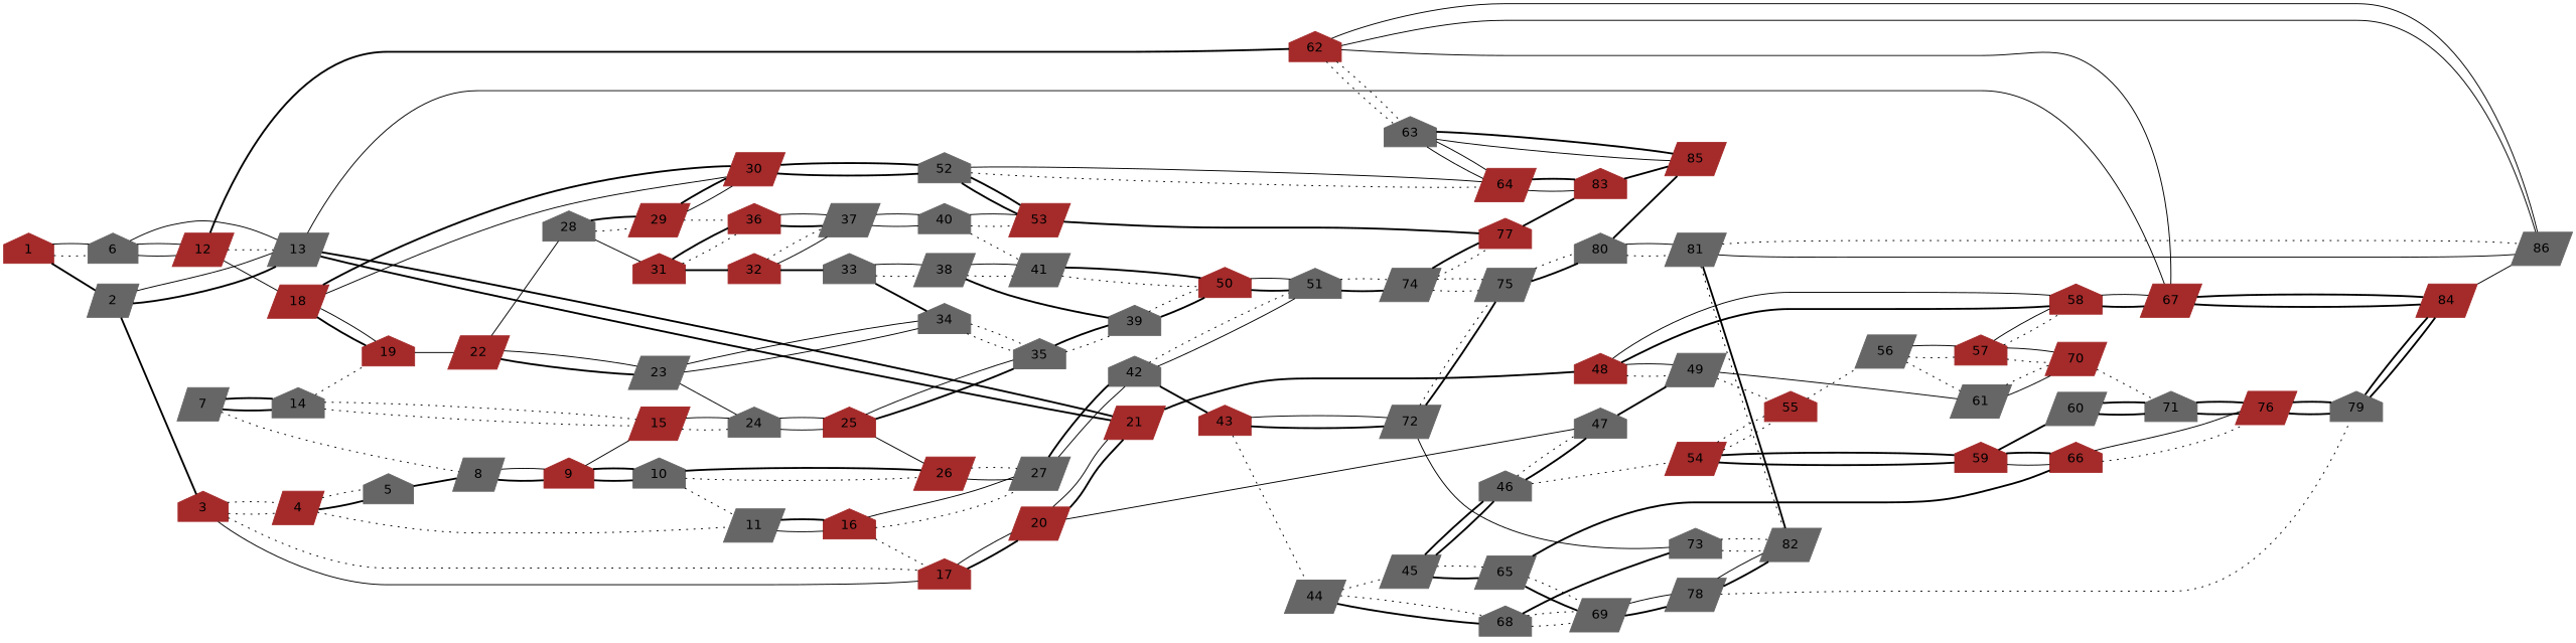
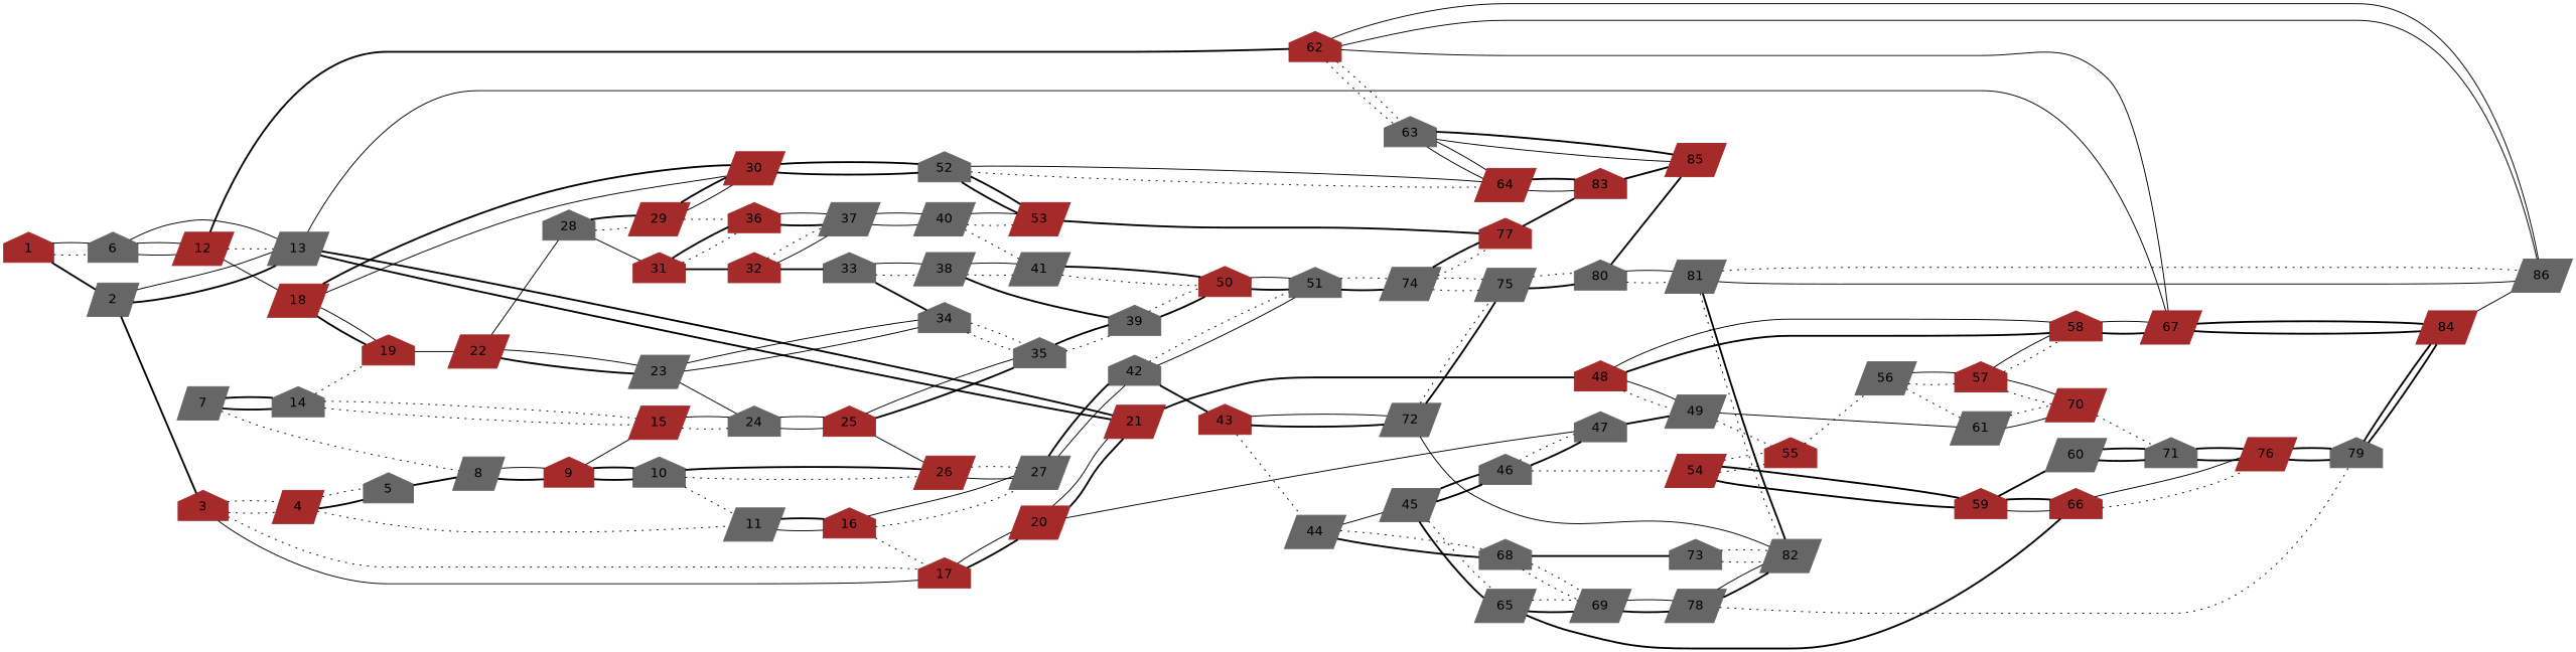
  graph {
    fontname="DejaVu Sans"
    rankdir=LR
    node [color=gray40 fontname="DejaVu Sans" shape=parallelogram style=filled]
    edge [fontname="DejaVu Sans" style=bold]
    1 [color=brown shape=house]
    2
    6 [shape=house]
    3 [color=brown shape=house]
    13
    12 [color=brown]
    4 [color=brown]
    17 [color=brown shape=house]
    21 [color=brown]
    67 [color=brown]
    5 [shape=house]
    11
    20 [color=brown]
    8
    16 [color=brown shape=house]
    9 [color=brown shape=house]
    7
    14 [shape=house]
    18 [color=brown]
    62 [color=brown shape=house]
    15 [color=brown]
    19 [color=brown shape=house]
    10 [shape=house]
    26 [color=brown]
    24 [shape=house]
    27
    30 [color=brown]
    63 [shape=house]
    86
    48 [color=brown shape=house]
    84 [color=brown]
    22 [color=brown]
    25 [color=brown shape=house]
    42 [shape=house]
    47 [shape=house]
    52 [shape=house]
    23
    28 [shape=house]
    49
    58 [color=brown shape=house]
    34 [shape=house]
    29 [color=brown]
    31 [color=brown shape=house]
    35 [shape=house]
    39 [shape=house]
    43 [color=brown shape=house]
    51 [shape=house]
    36 [color=brown shape=house]
    32 [color=brown shape=house]
    37
    53 [color=brown]
    64 [color=brown]
    33 [shape=house]
    38
-   40 [shape=house]
+   40
    41
    50 [color=brown shape=house]
    77 [color=brown shape=house]
    44
    72
    74
    45
    68 [shape=house]
    73 [shape=house]
    75
    46 [shape=house]
    65
    69
    54 [color=brown]
    66 [color=brown shape=house]
    55 [color=brown shape=house]
    59 [color=brown shape=house]
    61
    56
    83 [color=brown shape=house]
    60
    57 [color=brown shape=house]
    70 [color=brown]
    71 [shape=house]
    76 [color=brown]
    85 [color=brown]
    78
    79 [shape=house]
    82
    80 [shape=house]
    81
    1 -- 2
    1 -- 6 [style=dotted]
    1 -- 6 [style=solid]
    2 -- 3
    2 -- 13
    2 -- 13 [style=solid]
    6 -- 13 [style=solid]
    6 -- 12 [style=solid]
    6 -- 12 [style=solid]
    3 -- 4 [style=dotted]
    3 -- 4 [style=dotted]
    3 -- 17 [style=solid]
    3 -- 17 [style=dotted]
    13 -- 21
    13 -- 21
    13 -- 67 [style=solid]
    12 -- 13 [style=dotted]
    12 -- 18 [style=solid]
    12 -- 62
    4 -- 5
    4 -- 5 [style=dotted]
    4 -- 11 [style=dotted]
    17 -- 20
    17 -- 20 [style=solid]
    21 -- 48
    67 -- 84
    67 -- 84
    5 -- 8
    11 -- 16 [style=solid]
    11 -- 16
    20 -- 21
    20 -- 21 [style=solid]
    20 -- 47 [style=solid]
    8 -- 9
    8 -- 9 [style=solid]
    16 -- 17 [style=dotted]
    16 -- 27 [style=dotted]
    16 -- 27 [style=solid]
    9 -- 15 [style=solid]
    9 -- 10
    9 -- 10
    7 -- 8 [style=dotted]
    7 -- 14
    7 -- 14
    14 -- 15 [style=dotted]
    14 -- 15 [style=dotted]
    14 -- 19 [style=dotted]
    18 -- 19
    18 -- 19 [style=solid]
    18 -- 30 [style=solid]
    18 -- 30
    62 -- 67 [style=solid]
    62 -- 63 [style=dotted]
    62 -- 63 [style=dotted]
    62 -- 86 [style=solid]
    62 -- 86 [style=solid]
    15 -- 24 [style=dotted]
    15 -- 24 [style=solid]
    19 -- 22 [style=solid]
    10 -- 11 [style=dotted]
    10 -- 26 [style=dotted]
    10 -- 26
    26 -- 27 [style=solid]
    26 -- 27 [style=dotted]
    24 -- 25 [style=solid]
    24 -- 25 [style=solid]
    27 -- 42 [style=solid]
    27 -- 42
    30 -- 52
    30 -- 52
    63 -- 64 [style=solid]
    63 -- 64 [style=solid]
    63 -- 85 [style=solid]
    63 -- 85
    48 -- 49 [style=dotted]
    48 -- 49 [style=solid]
    48 -- 58
    48 -- 58 [style=solid]
    84 -- 86 [style=solid]
    22 -- 23
    22 -- 23 [style=solid]
    22 -- 28 [style=solid]
    25 -- 26 [style=solid]
    25 -- 35
    25 -- 35 [style=solid]
    42 -- 43
    42 -- 51 [style=solid]
    42 -- 51 [style=dotted]
    47 -- 49
    52 -- 53
    52 -- 53
    52 -- 64 [style=dotted]
    52 -- 64 [style=solid]
    23 -- 24 [style=solid]
    23 -- 34 [style=solid]
    23 -- 34 [style=solid]
    28 -- 29 [style=dotted]
    28 -- 29
    28 -- 31 [style=solid]
    49 -- 55 [style=dotted]
    49 -- 61 [style=solid]
    58 -- 67
    58 -- 67 [style=solid]
    34 -- 35 [style=dotted]
    34 -- 35 [style=dotted]
    29 -- 30 [style=solid]
    29 -- 30
    29 -- 36 [style=dotted]
    31 -- 36 [style=dotted]
    31 -- 36
    31 -- 32
    35 -- 39 [style=dotted]
    35 -- 39
    39 -- 50
    39 -- 50 [style=dotted]
    43 -- 44 [style=dotted]
    43 -- 72
    43 -- 72 [style=solid]
    51 -- 74
    51 -- 74 [style=dotted]
    36 -- 37
    36 -- 37 [style=solid]
    32 -- 37 [style=solid]
    32 -- 37 [style=dotted]
    32 -- 33
    37 -- 40 [style=solid]
    37 -- 40 [style=solid]
    53 -- 77
    64 -- 83 [style=solid]
    64 -- 83
    33 -- 34
    33 -- 38 [style=dotted]
    33 -- 38 [style=solid]
    38 -- 39
    38 -- 41 [style=dotted]
    38 -- 41 [style=solid]
    40 -- 53 [style=dotted]
    40 -- 53 [style=solid]
    40 -- 41 [style=dotted]
    41 -- 50 [style=dotted]
    41 -- 50
    50 -- 51
    50 -- 51 [style=solid]
    77 -- 83
-   44 -- 45 [style=dotted]
+   44 -- 45 [style=solid]
    44 -- 68
    44 -- 68 [style=dotted]
-   72 -- 73 [style=solid]
+   72 -- 82 [style=solid]
    72 -- 75
    72 -- 75 [style=dotted]
    74 -- 77 [style=dotted]
    74 -- 77
    74 -- 75 [style=dotted]
    74 -- 75 [style=dotted]
    45 -- 46
    45 -- 46
    45 -- 65
    45 -- 65 [style=dotted]
    68 -- 73
    68 -- 69 [style=dotted]
    68 -- 69 [style=dotted]
    73 -- 82 [style=dotted]
    73 -- 82 [style=dotted]
    75 -- 80
    75 -- 80 [style=dotted]
    46 -- 47
    46 -- 47 [style=dotted]
    46 -- 54 [style=dotted]
    65 -- 69
    65 -- 69 [style=dotted]
    65 -- 66
    69 -- 78
    69 -- 78 [style=solid]
    54 -- 55 [style=dotted]
    54 -- 55 [style=dotted]
    54 -- 59
    54 -- 59
    66 -- 76 [style=dotted]
    66 -- 76 [style=solid]
    55 -- 56 [style=dotted]
    59 -- 66 [style=solid]
    59 -- 66
    59 -- 60
    61 -- 70 [style=solid]
    61 -- 70 [style=dotted]
    56 -- 61 [style=dotted]
    56 -- 57 [style=dotted]
    56 -- 57 [style=solid]
    83 -- 85
    60 -- 71
    60 -- 71
    57 -- 58 [style=dotted]
    57 -- 58 [style=solid]
    57 -- 70 [style=dotted]
    57 -- 70 [style=solid]
    70 -- 71 [style=dotted]
    71 -- 76
    71 -- 76
    76 -- 79
    76 -- 79
    78 -- 79 [style=dotted]
    78 -- 82
    78 -- 82 [style=solid]
    79 -- 84
    79 -- 84
    80 -- 85
    80 -- 81 [style=dotted]
    80 -- 81 [style=solid]
    81 -- 86 [style=solid]
    81 -- 86 [style=dotted]
    81 -- 82 [style=dotted]
    81 -- 82
  }
